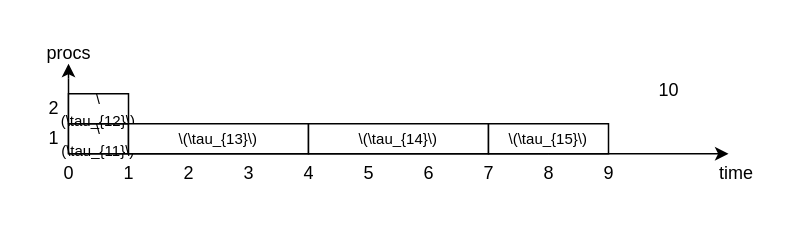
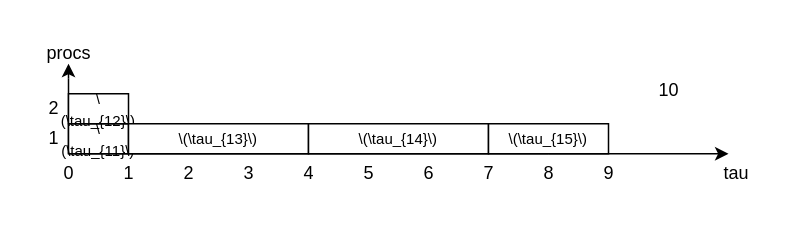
  <mxCell id="0" />
  <mxCell id="1" parent="0" />
  <mxCell id="2" value="" style="endArrow=none;html=1;rounded=0;" edge="1" parent="1"><mxGeometry width="50" height="50" relative="1" as="geometry"><mxPoint x="45" y="102" as="sourcePoint" /><mxPoint x="365" y="102" as="targetPoint" /></mxGeometry></mxCell>
  <mxCell id="3" value="" style="endArrow=none;html=1;rounded=0;" edge="1" parent="1"><mxGeometry width="50" height="50" relative="1" as="geometry"><mxPoint x="45" y="102" as="sourcePoint" /><mxPoint x="45" y="52" as="targetPoint" /></mxGeometry></mxCell>
  <mxCell id="4" value="&lt;font style=&quot;font-size: 10px;&quot;&gt;\(\tau_{11}\)&lt;/font&gt;" style="rounded=0;whiteSpace=wrap;html=1;" vertex="1" parent="1"><mxGeometry x="45" y="82" width="40" height="20" as="geometry" /></mxCell>
  <mxCell id="5" value="" style="endArrow=classic;html=1;rounded=0;" edge="1" parent="1"><mxGeometry width="50" height="50" relative="1" as="geometry"><mxPoint x="365" y="102" as="sourcePoint" /><mxPoint x="485" y="102" as="targetPoint" /></mxGeometry></mxCell>
- <mxCell id="6" value="time" style="text;html=1;align=center;verticalAlign=middle;resizable=0;points=[];autosize=1;strokeColor=none;fillColor=none;" vertex="1" parent="1"><mxGeometry x="465" y="100" width="50" height="30" as="geometry" /></mxCell>
+ <mxCell id="6" value="tau" style="text;html=1;align=center;verticalAlign=middle;resizable=0;points=[];autosize=1;strokeColor=none;fillColor=none;" vertex="1" parent="1"><mxGeometry x="465" y="100" width="50" height="30" as="geometry" /></mxCell>
  <mxCell id="7" value="0" style="text;html=1;align=center;verticalAlign=middle;resizable=0;points=[];autosize=1;strokeColor=none;fillColor=none;" vertex="1" parent="1"><mxGeometry x="30" y="100" width="30" height="30" as="geometry" /></mxCell>
  <mxCell id="8" value="1" style="text;html=1;align=center;verticalAlign=middle;resizable=0;points=[];autosize=1;strokeColor=none;fillColor=none;" vertex="1" parent="1"><mxGeometry x="70" y="100" width="30" height="30" as="geometry" /></mxCell>
  <mxCell id="9" value="2" style="text;html=1;align=center;verticalAlign=middle;resizable=0;points=[];autosize=1;strokeColor=none;fillColor=none;" vertex="1" parent="1"><mxGeometry x="110" y="100" width="30" height="30" as="geometry" /></mxCell>
  <mxCell id="10" value="3" style="text;html=1;align=center;verticalAlign=middle;resizable=0;points=[];autosize=1;strokeColor=none;fillColor=none;" vertex="1" parent="1"><mxGeometry x="150" y="100" width="30" height="30" as="geometry" /></mxCell>
  <mxCell id="11" value="4" style="text;html=1;align=center;verticalAlign=middle;resizable=0;points=[];autosize=1;strokeColor=none;fillColor=none;" vertex="1" parent="1"><mxGeometry x="190" y="100" width="30" height="30" as="geometry" /></mxCell>
  <mxCell id="12" value="5" style="text;html=1;align=center;verticalAlign=middle;resizable=0;points=[];autosize=1;strokeColor=none;fillColor=none;" vertex="1" parent="1"><mxGeometry x="230" y="100" width="30" height="30" as="geometry" /></mxCell>
  <mxCell id="13" value="6" style="text;html=1;align=center;verticalAlign=middle;resizable=0;points=[];autosize=1;strokeColor=none;fillColor=none;" vertex="1" parent="1"><mxGeometry x="270" y="100" width="30" height="30" as="geometry" /></mxCell>
  <mxCell id="14" value="7" style="text;html=1;align=center;verticalAlign=middle;resizable=0;points=[];autosize=1;strokeColor=none;fillColor=none;" vertex="1" parent="1"><mxGeometry x="310" y="100" width="30" height="30" as="geometry" /></mxCell>
  <mxCell id="15" value="8" style="text;html=1;align=center;verticalAlign=middle;resizable=0;points=[];autosize=1;strokeColor=none;fillColor=none;" vertex="1" parent="1"><mxGeometry x="350" y="100" width="30" height="30" as="geometry" /></mxCell>
  <mxCell id="16" value="&lt;font style=&quot;font-size: 10px;&quot;&gt;\(\tau_{12}\)&lt;/font&gt;" style="rounded=0;whiteSpace=wrap;html=1;" vertex="1" parent="1"><mxGeometry x="45" y="62" width="40" height="20" as="geometry" /></mxCell>
  <mxCell id="17" value="&lt;font style=&quot;font-size: 10px;&quot;&gt;\(\tau_{13}\)&lt;/font&gt;" style="rounded=0;whiteSpace=wrap;html=1;" vertex="1" parent="1"><mxGeometry x="85" y="82" width="120" height="20" as="geometry" /></mxCell>
  <mxCell id="18" value="&lt;font style=&quot;font-size: 10px;&quot;&gt;\(\tau_{14}\)&lt;/font&gt;" style="rounded=0;whiteSpace=wrap;html=1;" vertex="1" parent="1"><mxGeometry x="205" y="82" width="120" height="20" as="geometry" /></mxCell>
  <mxCell id="19" value="9" style="text;html=1;align=center;verticalAlign=middle;resizable=0;points=[];autosize=1;strokeColor=none;fillColor=none;" vertex="1" parent="1"><mxGeometry x="390" y="100" width="30" height="30" as="geometry" /></mxCell>
  <mxCell id="20" value="10" style="text;html=1;align=center;verticalAlign=middle;resizable=0;points=[];autosize=1;strokeColor=none;fillColor=none;" vertex="1" parent="1"><mxGeometry x="425" y="45" width="40" height="30" as="geometry" /></mxCell>
  <mxCell id="21" value="&lt;font style=&quot;font-size: 10px;&quot;&gt;\(\tau_{15}\)&lt;/font&gt;" style="rounded=0;whiteSpace=wrap;html=1;" vertex="1" parent="1"><mxGeometry x="325" y="82" width="80" height="20" as="geometry" /></mxCell>
  <mxCell id="22" value="1" style="text;html=1;align=center;verticalAlign=middle;resizable=0;points=[];autosize=1;strokeColor=none;fillColor=none;" vertex="1" parent="1"><mxGeometry x="20" y="77" width="30" height="30" as="geometry" /></mxCell>
  <mxCell id="23" value="2" style="text;html=1;align=center;verticalAlign=middle;resizable=0;points=[];autosize=1;strokeColor=none;fillColor=none;" vertex="1" parent="1"><mxGeometry x="20" y="57" width="30" height="30" as="geometry" /></mxCell>
  <mxCell id="24" value="" style="endArrow=classic;html=1;rounded=0;" edge="1" parent="1"><mxGeometry width="50" height="50" relative="1" as="geometry"><mxPoint x="45" y="52" as="sourcePoint" /><mxPoint x="45" y="42" as="targetPoint" /></mxGeometry></mxCell>
  <mxCell id="25" value="procs" style="text;html=1;align=center;verticalAlign=middle;resizable=0;points=[];autosize=1;strokeColor=none;fillColor=none;" vertex="1" parent="1"><mxGeometry x="20" y="20" width="50" height="30" as="geometry" /></mxCell>
